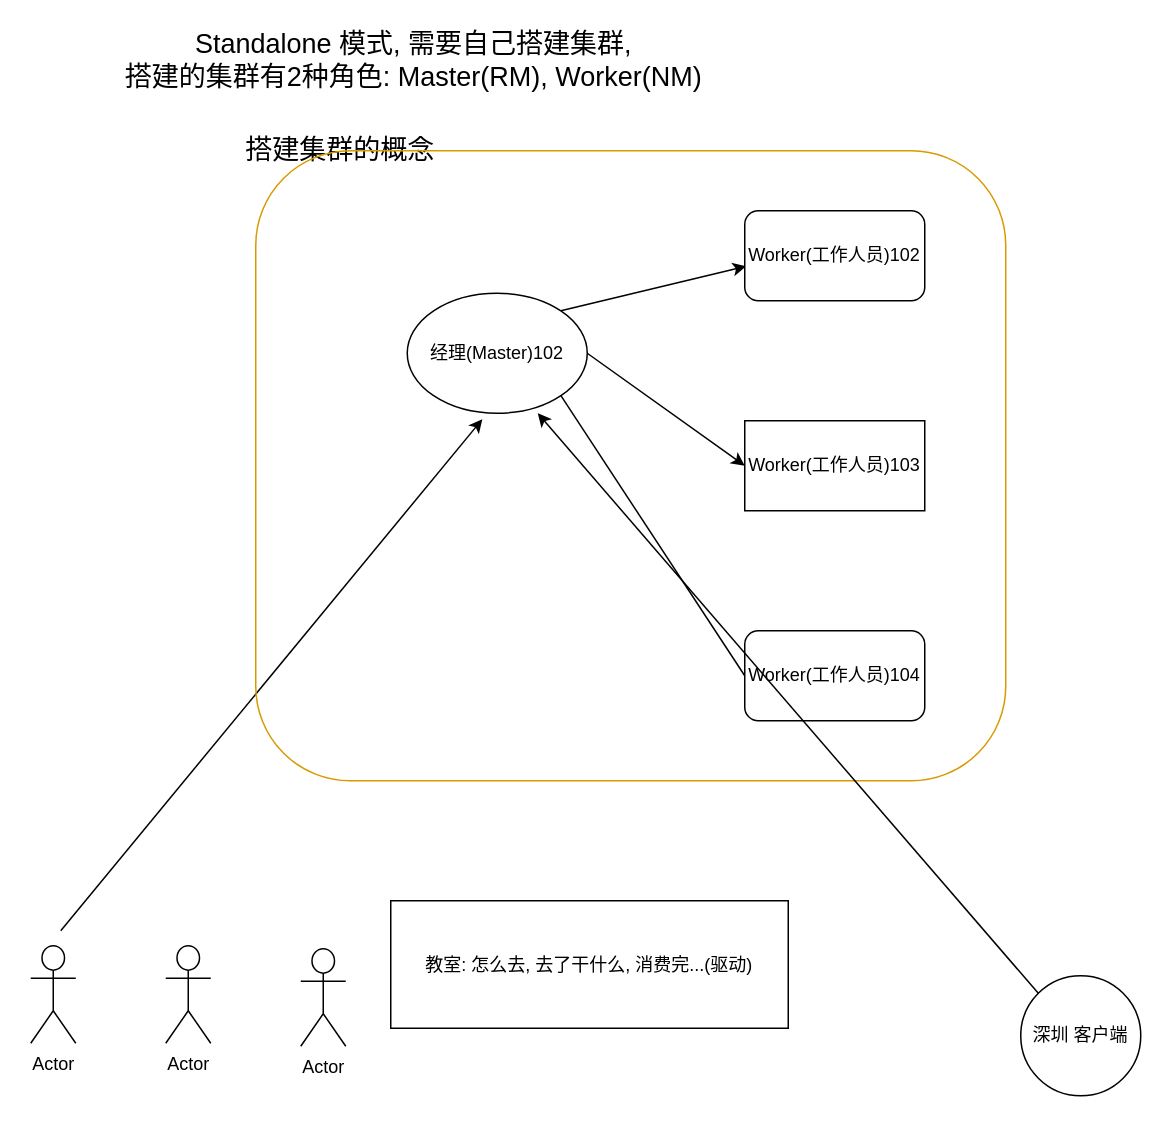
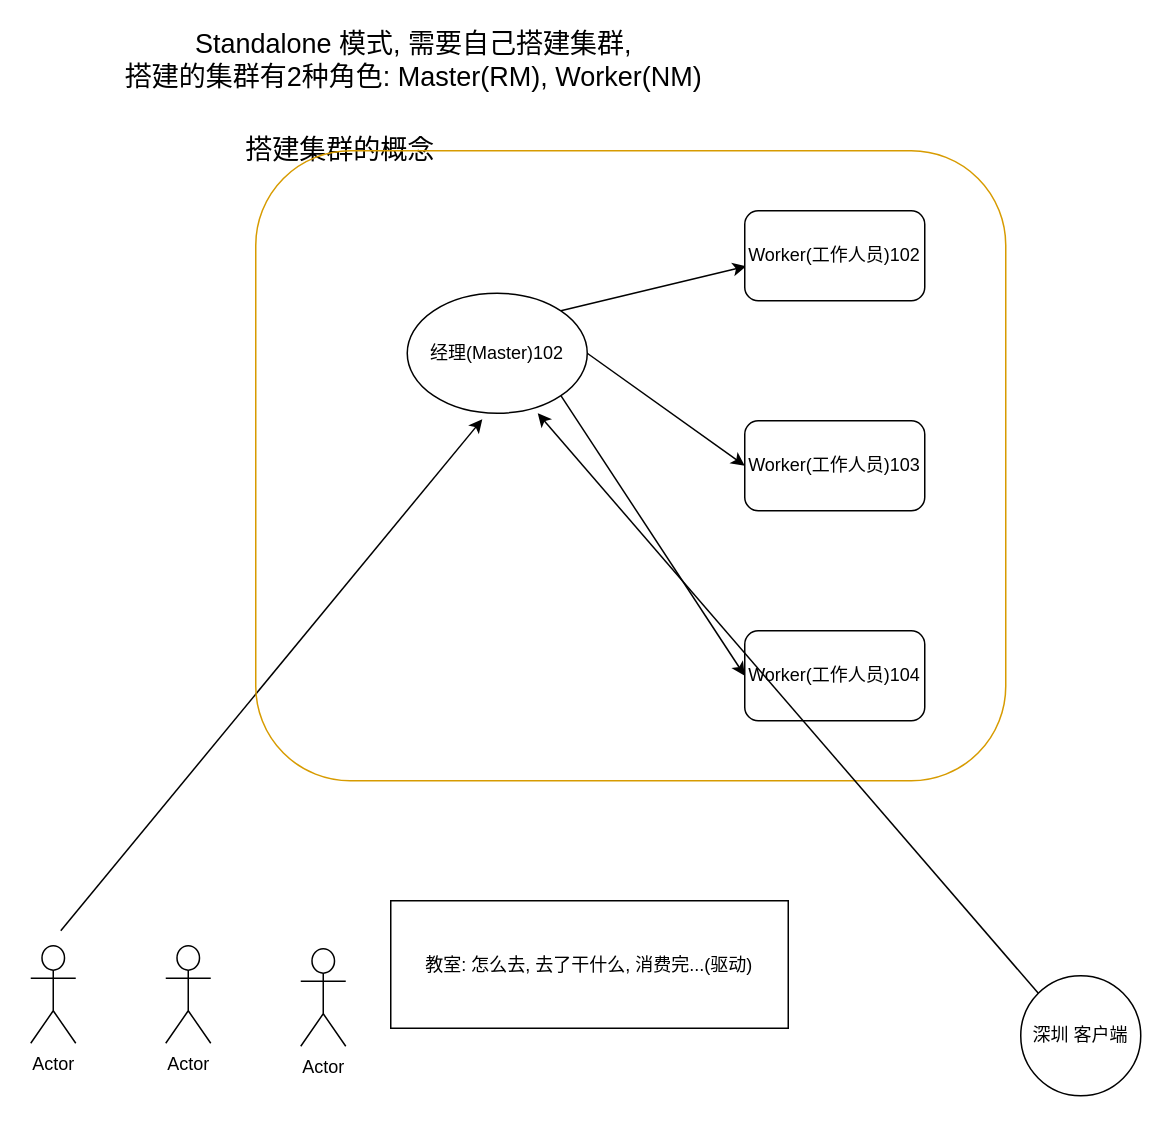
  <mxCell id="0" />
  <mxCell id="1" parent="0" />
  <mxCell id="2" value="&lt;font style=&quot;font-size: 18px&quot;&gt;Standalone 模式, 需要自己搭建集群,&lt;br&gt;搭建的集群有2种角色: Master(RM), Worker(NM)&lt;br&gt;&lt;/font&gt;" style="text;html=1;align=center;verticalAlign=middle;resizable=0;points=[];autosize=1;" parent="1" vertex="1"><mxGeometry x="75" y="20" width="400" height="40" as="geometry" /></mxCell>
  <mxCell id="3" style="edgeStyle=none;rounded=0;orthogonalLoop=1;jettySize=auto;html=1;exitX=1;exitY=0;exitDx=0;exitDy=0;entryX=0.008;entryY=0.617;entryDx=0;entryDy=0;entryPerimeter=0;" parent="1" source="6" target="7" edge="1"><mxGeometry relative="1" as="geometry" /></mxCell>
  <mxCell id="4" style="edgeStyle=none;rounded=0;orthogonalLoop=1;jettySize=auto;html=1;exitX=1;exitY=0.5;exitDx=0;exitDy=0;entryX=0;entryY=0.5;entryDx=0;entryDy=0;" parent="1" source="6" target="8" edge="1"><mxGeometry relative="1" as="geometry" /></mxCell>
- <mxCell id="5" style="edgeStyle=none;rounded=0;orthogonalLoop=1;jettySize=auto;html=1;exitX=1;exitY=1;exitDx=0;exitDy=0;entryX=0;entryY=0.5;entryDx=0;entryDy=0;endArrow=none;" parent="1" source="6" target="9" edge="1"><mxGeometry relative="1" as="geometry" /></mxCell>
+ <mxCell id="5" style="edgeStyle=none;rounded=0;orthogonalLoop=1;jettySize=auto;html=1;exitX=1;exitY=1;exitDx=0;exitDy=0;entryX=0;entryY=0.5;entryDx=0;entryDy=0;" parent="1" source="6" target="9" edge="1"><mxGeometry relative="1" as="geometry" /></mxCell>
  <mxCell id="6" value="经理(Master)102" style="ellipse;whiteSpace=wrap;html=1;" parent="1" vertex="1"><mxGeometry x="271" y="195" width="120" height="80" as="geometry" /></mxCell>
  <mxCell id="7" value="Worker(工作人员)102" style="rounded=1;whiteSpace=wrap;html=1;" parent="1" vertex="1"><mxGeometry x="496" y="140" width="120" height="60" as="geometry" /></mxCell>
- <mxCell id="8" value="Worker(工作人员)103" style="whiteSpace=wrap;html=1;rounded=0;" parent="1" vertex="1"><mxGeometry x="496" y="280" width="120" height="60" as="geometry" /></mxCell>
+ <mxCell id="8" value="Worker(工作人员)103" style="rounded=1;whiteSpace=wrap;html=1;" parent="1" vertex="1"><mxGeometry x="496" y="280" width="120" height="60" as="geometry" /></mxCell>
  <mxCell id="9" value="Worker(工作人员)104" style="rounded=1;whiteSpace=wrap;html=1;" parent="1" vertex="1"><mxGeometry x="496" y="420" width="120" height="60" as="geometry" /></mxCell>
  <mxCell id="10" style="rounded=0;orthogonalLoop=1;jettySize=auto;html=1;entryX=0.417;entryY=1.05;entryDx=0;entryDy=0;entryPerimeter=0;" parent="1" target="6" edge="1"><mxGeometry relative="1" as="geometry"><mxPoint x="40" y="620" as="sourcePoint" /></mxGeometry></mxCell>
  <mxCell id="11" value="Actor" style="shape=umlActor;verticalLabelPosition=bottom;labelBackgroundColor=#ffffff;verticalAlign=top;html=1;outlineConnect=0;" parent="1" vertex="1"><mxGeometry x="20" y="630" width="30" height="65" as="geometry" /></mxCell>
  <mxCell id="12" value="Actor" style="shape=umlActor;verticalLabelPosition=bottom;labelBackgroundColor=#ffffff;verticalAlign=top;html=1;outlineConnect=0;" parent="1" vertex="1"><mxGeometry x="200" y="632" width="30" height="65" as="geometry" /></mxCell>
  <mxCell id="13" value="Actor" style="shape=umlActor;verticalLabelPosition=bottom;labelBackgroundColor=#ffffff;verticalAlign=top;html=1;outlineConnect=0;" parent="1" vertex="1"><mxGeometry x="110" y="630" width="30" height="65" as="geometry" /></mxCell>
  <mxCell id="14" value="&lt;font style=&quot;font-size: 18px&quot;&gt;搭建集群的概念&lt;/font&gt;" style="text;html=1;align=center;verticalAlign=middle;resizable=0;points=[];autosize=1;" parent="1" vertex="1"><mxGeometry x="156" y="90" width="140" height="20" as="geometry" /></mxCell>
  <mxCell id="15" value="" style="rounded=1;whiteSpace=wrap;html=1;fillColor=none;strokeColor=#d79b00;" parent="1" vertex="1"><mxGeometry x="170" y="100" width="500" height="420" as="geometry" /></mxCell>
  <mxCell id="16" value="教室: 怎么去, 去了干什么, 消费完...(驱动)" style="rounded=0;whiteSpace=wrap;html=1;fillColor=none;" parent="1" vertex="1"><mxGeometry x="260" y="600" width="265" height="85" as="geometry" /></mxCell>
  <mxCell id="17" style="edgeStyle=none;rounded=0;orthogonalLoop=1;jettySize=auto;html=1;exitX=0;exitY=0;exitDx=0;exitDy=0;entryX=0.725;entryY=1;entryDx=0;entryDy=0;entryPerimeter=0;" parent="1" source="18" target="6" edge="1"><mxGeometry relative="1" as="geometry" /></mxCell>
  <mxCell id="18" value="深圳 客户端" style="ellipse;whiteSpace=wrap;html=1;aspect=fixed;fillColor=none;" parent="1" vertex="1"><mxGeometry x="680" y="650" width="80" height="80" as="geometry" /></mxCell>
